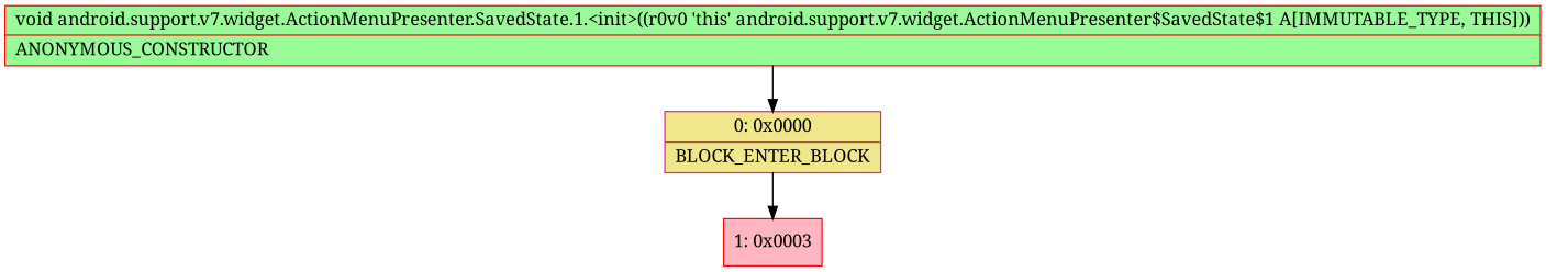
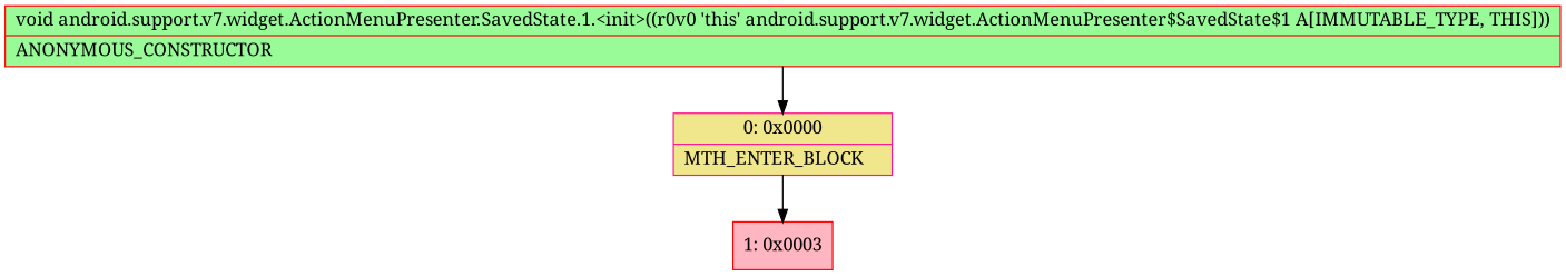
  digraph {
    fontname="Noto Serif"
    node [color=red shape=record style=filled fontname="Noto Serif"]
    edge [fontname="Noto Serif"]
-   n1 [color=deeppink label="{0\:\ 0x0000|BLOCK_ENTER_BLOCK\l}" fillcolor=khaki]
+   n1 [color=deeppink label="{0\:\ 0x0000|MTH_ENTER_BLOCK\l}" fillcolor=khaki]
    n2 [label="{1\:\ 0x0003}" fillcolor=lightpink]
    n3 [label="{void android.support.v7.widget.ActionMenuPresenter.SavedState.1.\<init\>((r0v0 'this' android.support.v7.widget.ActionMenuPresenter$SavedState$1 A[IMMUTABLE_TYPE, THIS]))  | ANONYMOUS_CONSTRUCTOR\l}" fillcolor=palegreen]
    subgraph cluster_1 {
      label="R(0)"
    }
    n1 -> n2
    n3 -> n1
  }
